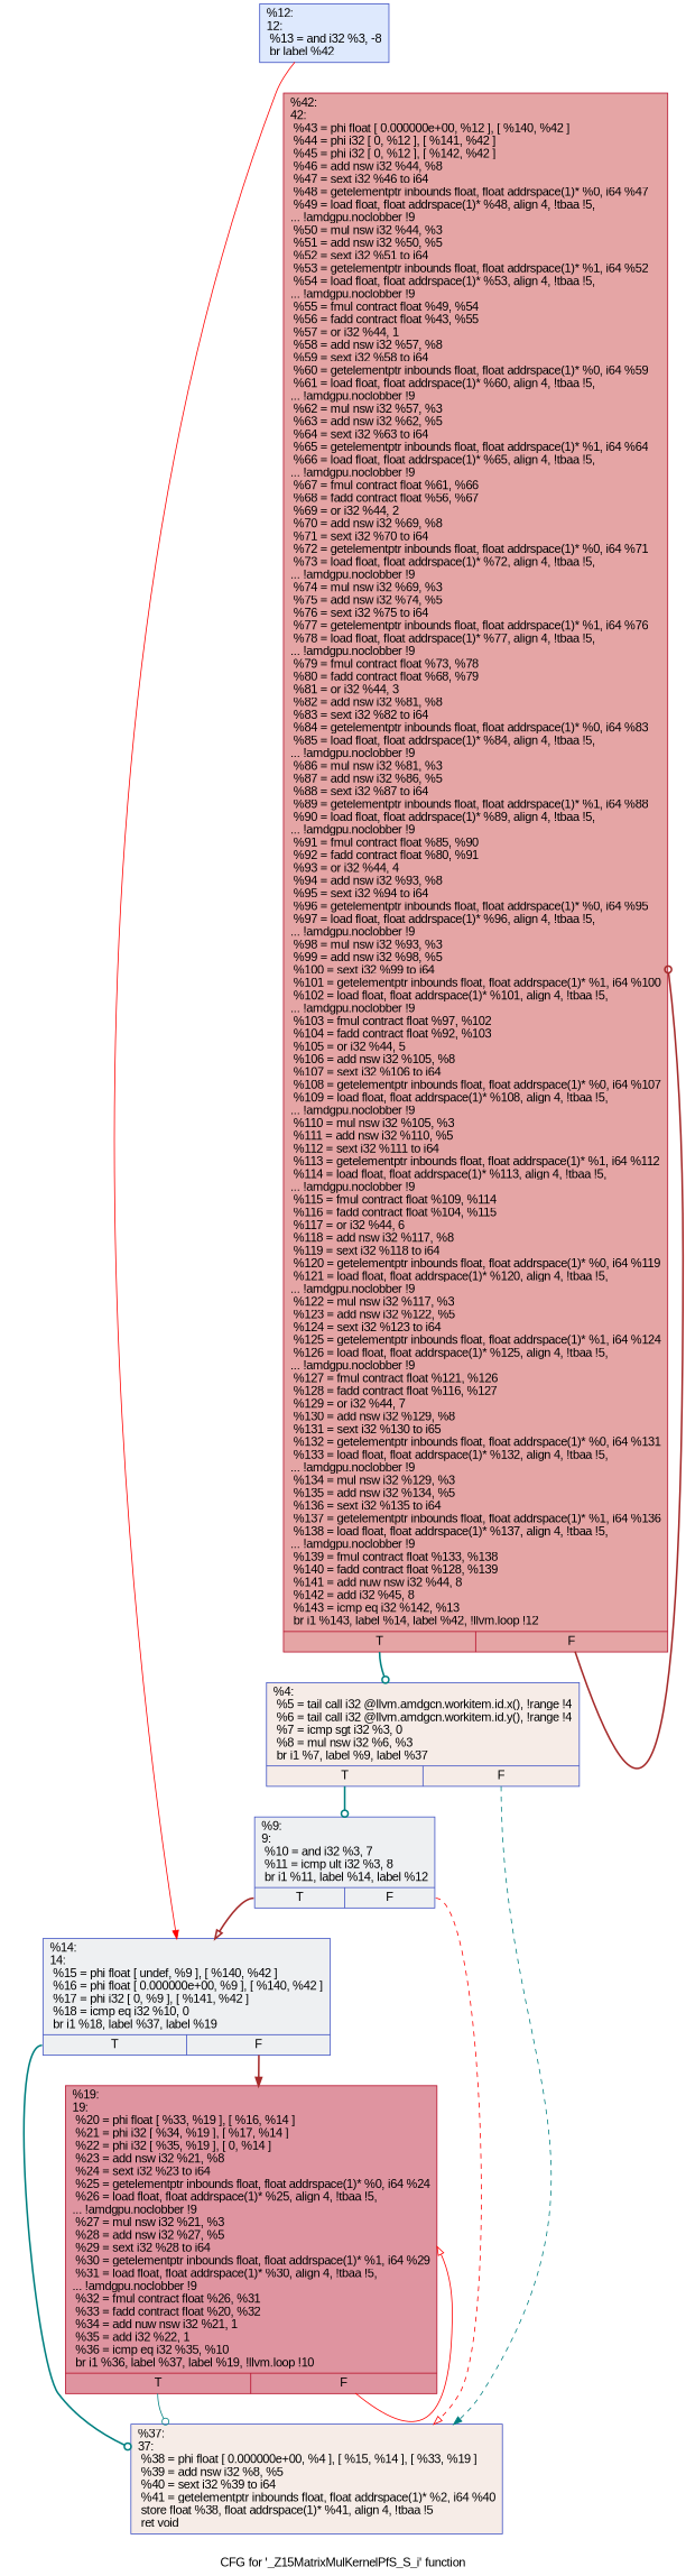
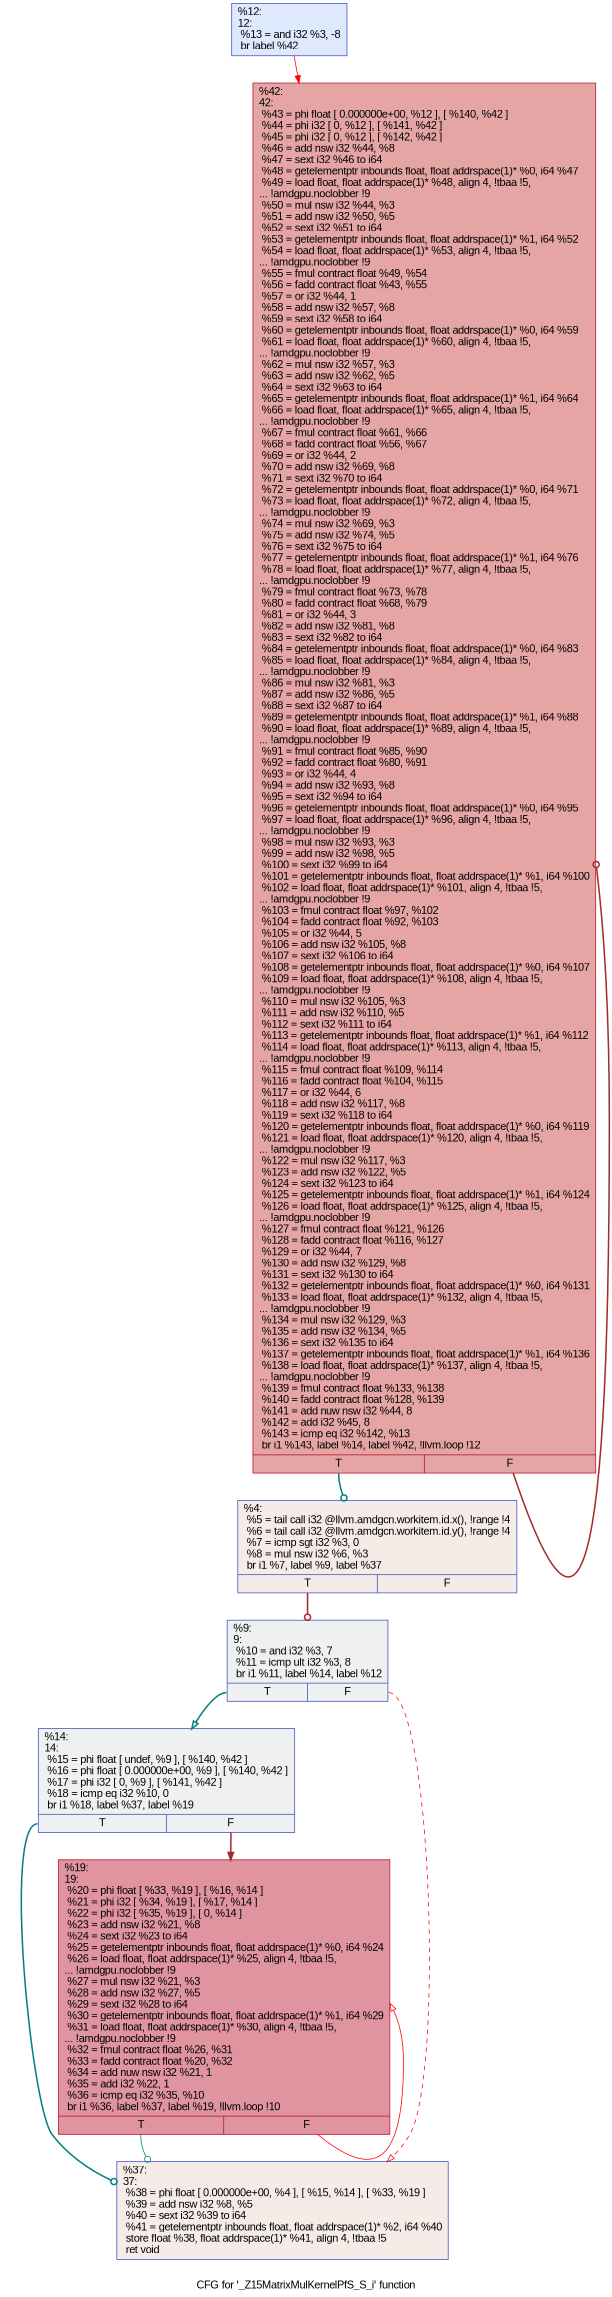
  digraph {
    fontname="Liberation Sans"
    label="CFG for '_Z15MatrixMulKernelPfS_S_i' function"
    node [color="#3d50c3ff" fillcolor="#ead5c970" fontname="Liberation Sans" shape=record style=filled]
    edge [arrowhead=odot color=brown fontname="Liberation Sans" style=bold tailport=s0]
    n1 [label="{%4:\l  %5 = tail call i32 @llvm.amdgcn.workitem.id.x(), !range !4\l  %6 = tail call i32 @llvm.amdgcn.workitem.id.y(), !range !4\l  %7 = icmp sgt i32 %3, 0\l  %8 = mul nsw i32 %6, %3\l  br i1 %7, label %9, label %37\l|{<s0>T|<s1>F}}"]
    n2 [fillcolor="#d9dce170" label="{%9:\l9:                                                \l  %10 = and i32 %3, 7\l  %11 = icmp ult i32 %3, 8\l  br i1 %11, label %14, label %12\l|{<s0>T|<s1>F}}"]
    n3 [label="{%37:\l37:                                               \l  %38 = phi float [ 0.000000e+00, %4 ], [ %15, %14 ], [ %33, %19 ]\l  %39 = add nsw i32 %8, %5\l  %40 = sext i32 %39 to i64\l  %41 = getelementptr inbounds float, float addrspace(1)* %2, i64 %40\l  store float %38, float addrspace(1)* %41, align 4, !tbaa !5\l  ret void\l}"]
    n4 [fillcolor="#d9dce170" label="{%14:\l14:                                               \l  %15 = phi float [ undef, %9 ], [ %140, %42 ]\l  %16 = phi float [ 0.000000e+00, %9 ], [ %140, %42 ]\l  %17 = phi i32 [ 0, %9 ], [ %141, %42 ]\l  %18 = icmp eq i32 %10, 0\l  br i1 %18, label %37, label %19\l|{<s0>T|<s1>F}}"]
    n5 [color="#b70d28ff" fillcolor="#b70d2870" label="{%19:\l19:                                               \l  %20 = phi float [ %33, %19 ], [ %16, %14 ]\l  %21 = phi i32 [ %34, %19 ], [ %17, %14 ]\l  %22 = phi i32 [ %35, %19 ], [ 0, %14 ]\l  %23 = add nsw i32 %21, %8\l  %24 = sext i32 %23 to i64\l  %25 = getelementptr inbounds float, float addrspace(1)* %0, i64 %24\l  %26 = load float, float addrspace(1)* %25, align 4, !tbaa !5,\l... !amdgpu.noclobber !9\l  %27 = mul nsw i32 %21, %3\l  %28 = add nsw i32 %27, %5\l  %29 = sext i32 %28 to i64\l  %30 = getelementptr inbounds float, float addrspace(1)* %1, i64 %29\l  %31 = load float, float addrspace(1)* %30, align 4, !tbaa !5,\l... !amdgpu.noclobber !9\l  %32 = fmul contract float %26, %31\l  %33 = fadd contract float %20, %32\l  %34 = add nuw nsw i32 %21, 1\l  %35 = add i32 %22, 1\l  %36 = icmp eq i32 %35, %10\l  br i1 %36, label %37, label %19, !llvm.loop !10\l|{<s0>T|<s1>F}}"]
    n6 [fillcolor="#b5cdfa70" label="{%12:\l12:                                               \l  %13 = and i32 %3, -8\l  br label %42\l}"]
-   n7 [color="#b70d28ff" fillcolor="#c5333470" label="{%42:\l42:                                               \l  %43 = phi float [ 0.000000e+00, %12 ], [ %140, %42 ]\l  %44 = phi i32 [ 0, %12 ], [ %141, %42 ]\l  %45 = phi i32 [ 0, %12 ], [ %142, %42 ]\l  %46 = add nsw i32 %44, %8\l  %47 = sext i32 %46 to i64\l  %48 = getelementptr inbounds float, float addrspace(1)* %0, i64 %47\l  %49 = load float, float addrspace(1)* %48, align 4, !tbaa !5,\l... !amdgpu.noclobber !9\l  %50 = mul nsw i32 %44, %3\l  %51 = add nsw i32 %50, %5\l  %52 = sext i32 %51 to i64\l  %53 = getelementptr inbounds float, float addrspace(1)* %1, i64 %52\l  %54 = load float, float addrspace(1)* %53, align 4, !tbaa !5,\l... !amdgpu.noclobber !9\l  %55 = fmul contract float %49, %54\l  %56 = fadd contract float %43, %55\l  %57 = or i32 %44, 1\l  %58 = add nsw i32 %57, %8\l  %59 = sext i32 %58 to i64\l  %60 = getelementptr inbounds float, float addrspace(1)* %0, i64 %59\l  %61 = load float, float addrspace(1)* %60, align 4, !tbaa !5,\l... !amdgpu.noclobber !9\l  %62 = mul nsw i32 %57, %3\l  %63 = add nsw i32 %62, %5\l  %64 = sext i32 %63 to i64\l  %65 = getelementptr inbounds float, float addrspace(1)* %1, i64 %64\l  %66 = load float, float addrspace(1)* %65, align 4, !tbaa !5,\l... !amdgpu.noclobber !9\l  %67 = fmul contract float %61, %66\l  %68 = fadd contract float %56, %67\l  %69 = or i32 %44, 2\l  %70 = add nsw i32 %69, %8\l  %71 = sext i32 %70 to i64\l  %72 = getelementptr inbounds float, float addrspace(1)* %0, i64 %71\l  %73 = load float, float addrspace(1)* %72, align 4, !tbaa !5,\l... !amdgpu.noclobber !9\l  %74 = mul nsw i32 %69, %3\l  %75 = add nsw i32 %74, %5\l  %76 = sext i32 %75 to i64\l  %77 = getelementptr inbounds float, float addrspace(1)* %1, i64 %76\l  %78 = load float, float addrspace(1)* %77, align 4, !tbaa !5,\l... !amdgpu.noclobber !9\l  %79 = fmul contract float %73, %78\l  %80 = fadd contract float %68, %79\l  %81 = or i32 %44, 3\l  %82 = add nsw i32 %81, %8\l  %83 = sext i32 %82 to i64\l  %84 = getelementptr inbounds float, float addrspace(1)* %0, i64 %83\l  %85 = load float, float addrspace(1)* %84, align 4, !tbaa !5,\l... !amdgpu.noclobber !9\l  %86 = mul nsw i32 %81, %3\l  %87 = add nsw i32 %86, %5\l  %88 = sext i32 %87 to i64\l  %89 = getelementptr inbounds float, float addrspace(1)* %1, i64 %88\l  %90 = load float, float addrspace(1)* %89, align 4, !tbaa !5,\l... !amdgpu.noclobber !9\l  %91 = fmul contract float %85, %90\l  %92 = fadd contract float %80, %91\l  %93 = or i32 %44, 4\l  %94 = add nsw i32 %93, %8\l  %95 = sext i32 %94 to i64\l  %96 = getelementptr inbounds float, float addrspace(1)* %0, i64 %95\l  %97 = load float, float addrspace(1)* %96, align 4, !tbaa !5,\l... !amdgpu.noclobber !9\l  %98 = mul nsw i32 %93, %3\l  %99 = add nsw i32 %98, %5\l  %100 = sext i32 %99 to i64\l  %101 = getelementptr inbounds float, float addrspace(1)* %1, i64 %100\l  %102 = load float, float addrspace(1)* %101, align 4, !tbaa !5,\l... !amdgpu.noclobber !9\l  %103 = fmul contract float %97, %102\l  %104 = fadd contract float %92, %103\l  %105 = or i32 %44, 5\l  %106 = add nsw i32 %105, %8\l  %107 = sext i32 %106 to i64\l  %108 = getelementptr inbounds float, float addrspace(1)* %0, i64 %107\l  %109 = load float, float addrspace(1)* %108, align 4, !tbaa !5,\l... !amdgpu.noclobber !9\l  %110 = mul nsw i32 %105, %3\l  %111 = add nsw i32 %110, %5\l  %112 = sext i32 %111 to i64\l  %113 = getelementptr inbounds float, float addrspace(1)* %1, i64 %112\l  %114 = load float, float addrspace(1)* %113, align 4, !tbaa !5,\l... !amdgpu.noclobber !9\l  %115 = fmul contract float %109, %114\l  %116 = fadd contract float %104, %115\l  %117 = or i32 %44, 6\l  %118 = add nsw i32 %117, %8\l  %119 = sext i32 %118 to i64\l  %120 = getelementptr inbounds float, float addrspace(1)* %0, i64 %119\l  %121 = load float, float addrspace(1)* %120, align 4, !tbaa !5,\l... !amdgpu.noclobber !9\l  %122 = mul nsw i32 %117, %3\l  %123 = add nsw i32 %122, %5\l  %124 = sext i32 %123 to i64\l  %125 = getelementptr inbounds float, float addrspace(1)* %1, i64 %124\l  %126 = load float, float addrspace(1)* %125, align 4, !tbaa !5,\l... !amdgpu.noclobber !9\l  %127 = fmul contract float %121, %126\l  %128 = fadd contract float %116, %127\l  %129 = or i32 %44, 7\l  %130 = add nsw i32 %129, %8\l  %131 = sext i32 %130 to i65\l  %132 = getelementptr inbounds float, float addrspace(1)* %0, i64 %131\l  %133 = load float, float addrspace(1)* %132, align 4, !tbaa !5,\l... !amdgpu.noclobber !9\l  %134 = mul nsw i32 %129, %3\l  %135 = add nsw i32 %134, %5\l  %136 = sext i32 %135 to i64\l  %137 = getelementptr inbounds float, float addrspace(1)* %1, i64 %136\l  %138 = load float, float addrspace(1)* %137, align 4, !tbaa !5,\l... !amdgpu.noclobber !9\l  %139 = fmul contract float %133, %138\l  %140 = fadd contract float %128, %139\l  %141 = add nuw nsw i32 %44, 8\l  %142 = add i32 %45, 8\l  %143 = icmp eq i32 %142, %13\l  br i1 %143, label %14, label %42, !llvm.loop !12\l|{<s0>T|<s1>F}}"]
-   n1 -> n2 [color=teal]
-   n1 -> n3 [arrowhead=normal color=teal style=dashed tailport=s1]
+   n7 [color="#b70d28ff" fillcolor="#c5333470" label="{%42:\l42:                                               \l  %43 = phi float [ 0.000000e+00, %12 ], [ %140, %42 ]\l  %44 = phi i32 [ 0, %12 ], [ %141, %42 ]\l  %45 = phi i32 [ 0, %12 ], [ %142, %42 ]\l  %46 = add nsw i32 %44, %8\l  %47 = sext i32 %46 to i64\l  %48 = getelementptr inbounds float, float addrspace(1)* %0, i64 %47\l  %49 = load float, float addrspace(1)* %48, align 4, !tbaa !5,\l... !amdgpu.noclobber !9\l  %50 = mul nsw i32 %44, %3\l  %51 = add nsw i32 %50, %5\l  %52 = sext i32 %51 to i64\l  %53 = getelementptr inbounds float, float addrspace(1)* %1, i64 %52\l  %54 = load float, float addrspace(1)* %53, align 4, !tbaa !5,\l... !amdgpu.noclobber !9\l  %55 = fmul contract float %49, %54\l  %56 = fadd contract float %43, %55\l  %57 = or i32 %44, 1\l  %58 = add nsw i32 %57, %8\l  %59 = sext i32 %58 to i64\l  %60 = getelementptr inbounds float, float addrspace(1)* %0, i64 %59\l  %61 = load float, float addrspace(1)* %60, align 4, !tbaa !5,\l... !amdgpu.noclobber !9\l  %62 = mul nsw i32 %57, %3\l  %63 = add nsw i32 %62, %5\l  %64 = sext i32 %63 to i64\l  %65 = getelementptr inbounds float, float addrspace(1)* %1, i64 %64\l  %66 = load float, float addrspace(1)* %65, align 4, !tbaa !5,\l... !amdgpu.noclobber !9\l  %67 = fmul contract float %61, %66\l  %68 = fadd contract float %56, %67\l  %69 = or i32 %44, 2\l  %70 = add nsw i32 %69, %8\l  %71 = sext i32 %70 to i64\l  %72 = getelementptr inbounds float, float addrspace(1)* %0, i64 %71\l  %73 = load float, float addrspace(1)* %72, align 4, !tbaa !5,\l... !amdgpu.noclobber !9\l  %74 = mul nsw i32 %69, %3\l  %75 = add nsw i32 %74, %5\l  %76 = sext i32 %75 to i64\l  %77 = getelementptr inbounds float, float addrspace(1)* %1, i64 %76\l  %78 = load float, float addrspace(1)* %77, align 4, !tbaa !5,\l... !amdgpu.noclobber !9\l  %79 = fmul contract float %73, %78\l  %80 = fadd contract float %68, %79\l  %81 = or i32 %44, 3\l  %82 = add nsw i32 %81, %8\l  %83 = sext i32 %82 to i64\l  %84 = getelementptr inbounds float, float addrspace(1)* %0, i64 %83\l  %85 = load float, float addrspace(1)* %84, align 4, !tbaa !5,\l... !amdgpu.noclobber !9\l  %86 = mul nsw i32 %81, %3\l  %87 = add nsw i32 %86, %5\l  %88 = sext i32 %87 to i64\l  %89 = getelementptr inbounds float, float addrspace(1)* %1, i64 %88\l  %90 = load float, float addrspace(1)* %89, align 4, !tbaa !5,\l... !amdgpu.noclobber !9\l  %91 = fmul contract float %85, %90\l  %92 = fadd contract float %80, %91\l  %93 = or i32 %44, 4\l  %94 = add nsw i32 %93, %8\l  %95 = sext i32 %94 to i64\l  %96 = getelementptr inbounds float, float addrspace(1)* %0, i64 %95\l  %97 = load float, float addrspace(1)* %96, align 4, !tbaa !5,\l... !amdgpu.noclobber !9\l  %98 = mul nsw i32 %93, %3\l  %99 = add nsw i32 %98, %5\l  %100 = sext i32 %99 to i64\l  %101 = getelementptr inbounds float, float addrspace(1)* %1, i64 %100\l  %102 = load float, float addrspace(1)* %101, align 4, !tbaa !5,\l... !amdgpu.noclobber !9\l  %103 = fmul contract float %97, %102\l  %104 = fadd contract float %92, %103\l  %105 = or i32 %44, 5\l  %106 = add nsw i32 %105, %8\l  %107 = sext i32 %106 to i64\l  %108 = getelementptr inbounds float, float addrspace(1)* %0, i64 %107\l  %109 = load float, float addrspace(1)* %108, align 4, !tbaa !5,\l... !amdgpu.noclobber !9\l  %110 = mul nsw i32 %105, %3\l  %111 = add nsw i32 %110, %5\l  %112 = sext i32 %111 to i64\l  %113 = getelementptr inbounds float, float addrspace(1)* %1, i64 %112\l  %114 = load float, float addrspace(1)* %113, align 4, !tbaa !5,\l... !amdgpu.noclobber !9\l  %115 = fmul contract float %109, %114\l  %116 = fadd contract float %104, %115\l  %117 = or i32 %44, 6\l  %118 = add nsw i32 %117, %8\l  %119 = sext i32 %118 to i64\l  %120 = getelementptr inbounds float, float addrspace(1)* %0, i64 %119\l  %121 = load float, float addrspace(1)* %120, align 4, !tbaa !5,\l... !amdgpu.noclobber !9\l  %122 = mul nsw i32 %117, %3\l  %123 = add nsw i32 %122, %5\l  %124 = sext i32 %123 to i64\l  %125 = getelementptr inbounds float, float addrspace(1)* %1, i64 %124\l  %126 = load float, float addrspace(1)* %125, align 4, !tbaa !5,\l... !amdgpu.noclobber !9\l  %127 = fmul contract float %121, %126\l  %128 = fadd contract float %116, %127\l  %129 = or i32 %44, 7\l  %130 = add nsw i32 %129, %8\l  %131 = sext i32 %130 to i64\l  %132 = getelementptr inbounds float, float addrspace(1)* %0, i64 %131\l  %133 = load float, float addrspace(1)* %132, align 4, !tbaa !5,\l... !amdgpu.noclobber !9\l  %134 = mul nsw i32 %129, %3\l  %135 = add nsw i32 %134, %5\l  %136 = sext i32 %135 to i64\l  %137 = getelementptr inbounds float, float addrspace(1)* %1, i64 %136\l  %138 = load float, float addrspace(1)* %137, align 4, !tbaa !5,\l... !amdgpu.noclobber !9\l  %139 = fmul contract float %133, %138\l  %140 = fadd contract float %128, %139\l  %141 = add nuw nsw i32 %44, 8\l  %142 = add i32 %45, 8\l  %143 = icmp eq i32 %142, %13\l  br i1 %143, label %14, label %42, !llvm.loop !12\l|{<s0>T|<s1>F}}"]
+   n1 -> n2
    n2 -> n3 [arrowhead=onormal color=red style=dashed tailport=s1]
-   n2 -> n4 [arrowhead=onormal]
+   n2 -> n4 [arrowhead=onormal color=teal]
    n4 -> n3 [color=teal]
    n4 -> n5 [arrowhead=normal tailport=s1]
    n5 -> n3 [color=teal style=solid]
    n5 -> n5 [arrowhead=onormal color=red style=solid tailport=s1]
-   n6 -> n4 [arrowhead=normal color=red style=solid]
+   n6 -> n7 [arrowhead=normal color=red style=solid]
    n7 -> n1 [color=teal]
    n7 -> n7 [tailport=s1]
  }
